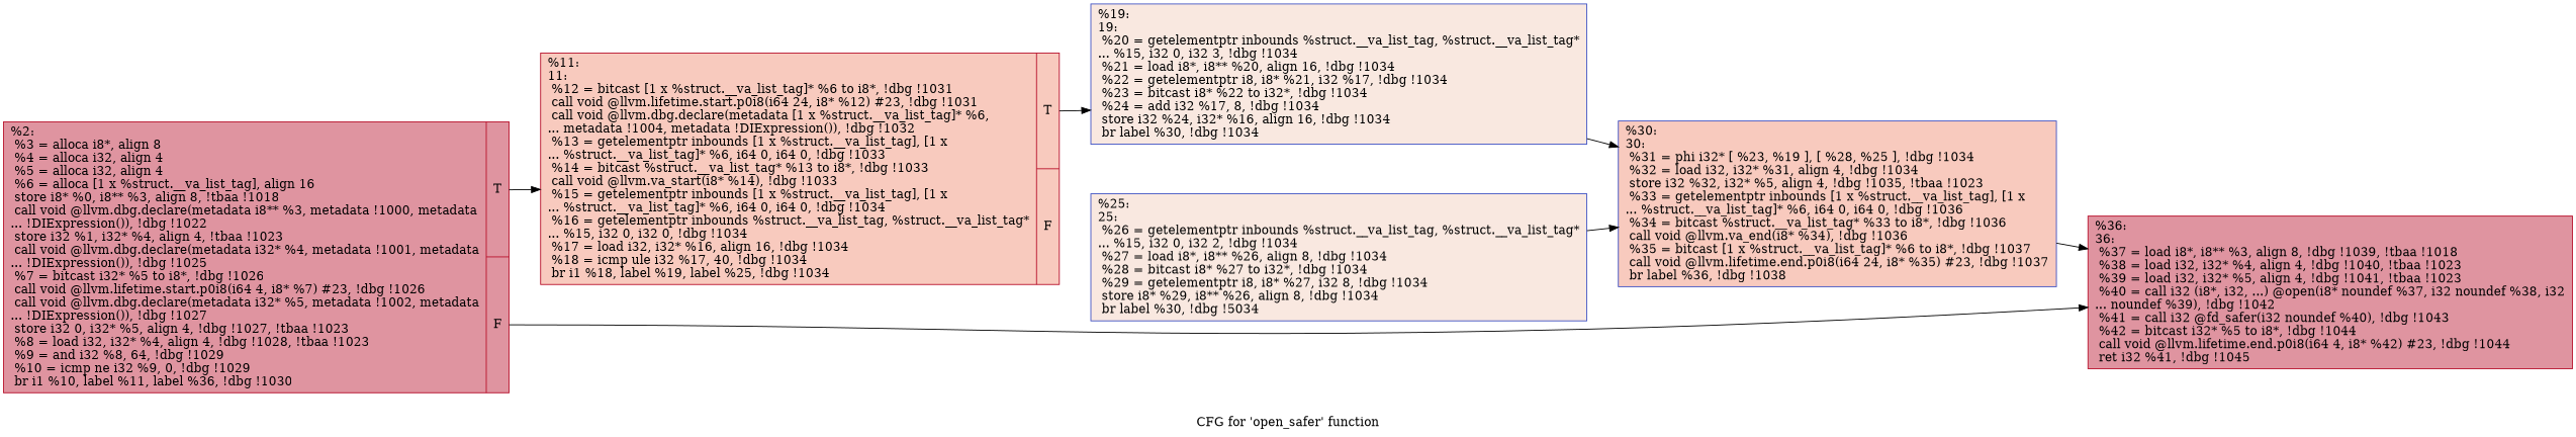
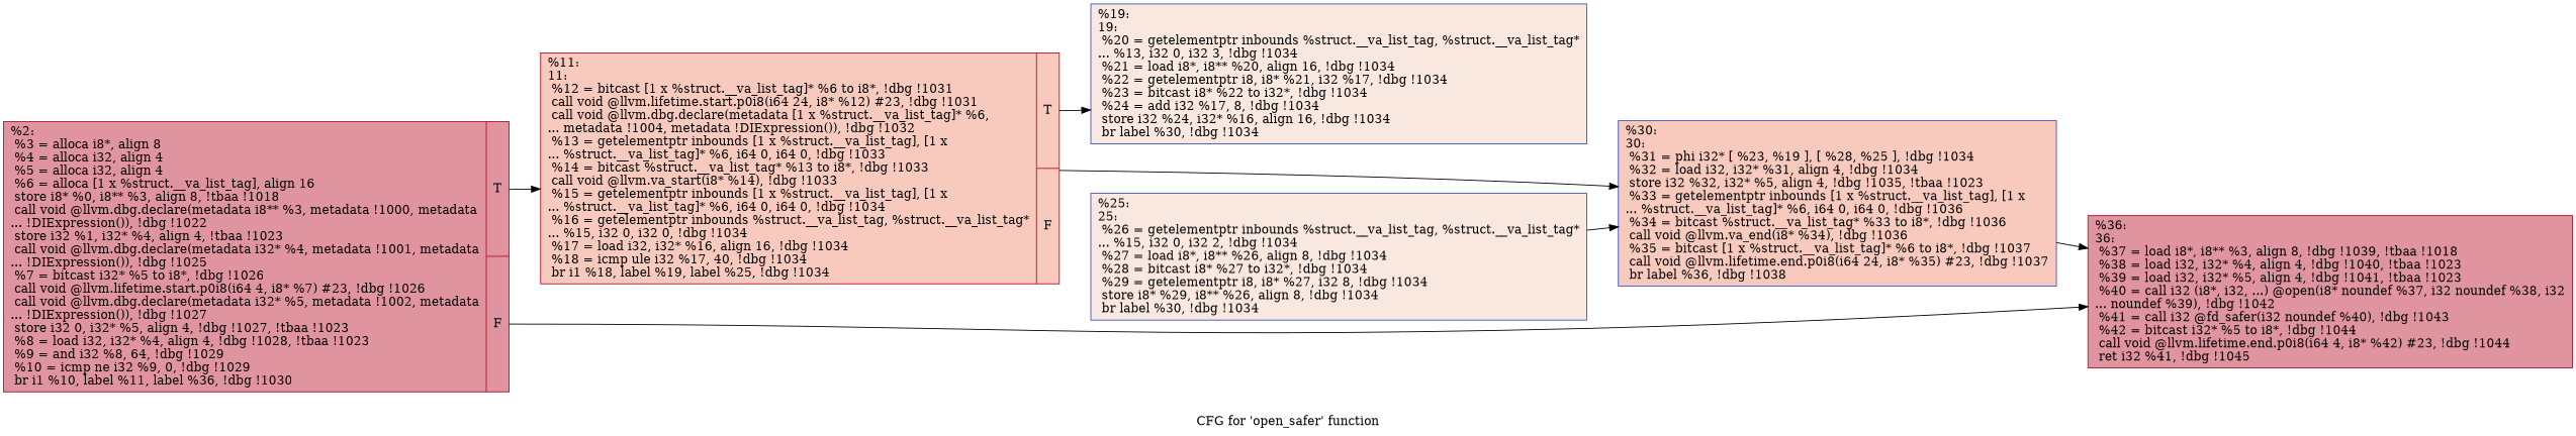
  digraph {
    label="CFG for 'open_safer' function"
    rankdir=LR
    node [color="#b70d28ff" fillcolor="#b70d2870" shape=record style=filled]
    n1 [label="{%2:\l  %3 = alloca i8*, align 8\l  %4 = alloca i32, align 4\l  %5 = alloca i32, align 4\l  %6 = alloca [1 x %struct.__va_list_tag], align 16\l  store i8* %0, i8** %3, align 8, !tbaa !1018\l  call void @llvm.dbg.declare(metadata i8** %3, metadata !1000, metadata\l... !DIExpression()), !dbg !1022\l  store i32 %1, i32* %4, align 4, !tbaa !1023\l  call void @llvm.dbg.declare(metadata i32* %4, metadata !1001, metadata\l... !DIExpression()), !dbg !1025\l  %7 = bitcast i32* %5 to i8*, !dbg !1026\l  call void @llvm.lifetime.start.p0i8(i64 4, i8* %7) #23, !dbg !1026\l  call void @llvm.dbg.declare(metadata i32* %5, metadata !1002, metadata\l... !DIExpression()), !dbg !1027\l  store i32 0, i32* %5, align 4, !dbg !1027, !tbaa !1023\l  %8 = load i32, i32* %4, align 4, !dbg !1028, !tbaa !1023\l  %9 = and i32 %8, 64, !dbg !1029\l  %10 = icmp ne i32 %9, 0, !dbg !1029\l  br i1 %10, label %11, label %36, !dbg !1030\l|{<s0>T|<s1>F}}"]
    n2 [fillcolor="#ef886b70" label="{%11:\l11:                                               \l  %12 = bitcast [1 x %struct.__va_list_tag]* %6 to i8*, !dbg !1031\l  call void @llvm.lifetime.start.p0i8(i64 24, i8* %12) #23, !dbg !1031\l  call void @llvm.dbg.declare(metadata [1 x %struct.__va_list_tag]* %6,\l... metadata !1004, metadata !DIExpression()), !dbg !1032\l  %13 = getelementptr inbounds [1 x %struct.__va_list_tag], [1 x\l... %struct.__va_list_tag]* %6, i64 0, i64 0, !dbg !1033\l  %14 = bitcast %struct.__va_list_tag* %13 to i8*, !dbg !1033\l  call void @llvm.va_start(i8* %14), !dbg !1033\l  %15 = getelementptr inbounds [1 x %struct.__va_list_tag], [1 x\l... %struct.__va_list_tag]* %6, i64 0, i64 0, !dbg !1034\l  %16 = getelementptr inbounds %struct.__va_list_tag, %struct.__va_list_tag*\l... %15, i32 0, i32 0, !dbg !1034\l  %17 = load i32, i32* %16, align 16, !dbg !1034\l  %18 = icmp ule i32 %17, 40, !dbg !1034\l  br i1 %18, label %19, label %25, !dbg !1034\l|{<s0>T|<s1>F}}"]
    n3 [label="{%36:\l36:                                               \l  %37 = load i8*, i8** %3, align 8, !dbg !1039, !tbaa !1018\l  %38 = load i32, i32* %4, align 4, !dbg !1040, !tbaa !1023\l  %39 = load i32, i32* %5, align 4, !dbg !1041, !tbaa !1023\l  %40 = call i32 (i8*, i32, ...) @open(i8* noundef %37, i32 noundef %38, i32\l... noundef %39), !dbg !1042\l  %41 = call i32 @fd_safer(i32 noundef %40), !dbg !1043\l  %42 = bitcast i32* %5 to i8*, !dbg !1044\l  call void @llvm.lifetime.end.p0i8(i64 4, i8* %42) #23, !dbg !1044\l  ret i32 %41, !dbg !1045\l}"]
-   n4 [color="#3d50c3ff" fillcolor="#f1ccb870" label="{%19:\l19:                                               \l  %20 = getelementptr inbounds %struct.__va_list_tag, %struct.__va_list_tag*\l... %15, i32 0, i32 3, !dbg !1034\l  %21 = load i8*, i8** %20, align 16, !dbg !1034\l  %22 = getelementptr i8, i8* %21, i32 %17, !dbg !1034\l  %23 = bitcast i8* %22 to i32*, !dbg !1034\l  %24 = add i32 %17, 8, !dbg !1034\l  store i32 %24, i32* %16, align 16, !dbg !1034\l  br label %30, !dbg !1034\l}"]
+   n4 [color="#3d50c3ff" fillcolor="#f1ccb870" label="{%19:\l19:                                               \l  %20 = getelementptr inbounds %struct.__va_list_tag, %struct.__va_list_tag*\l... %13, i32 0, i32 3, !dbg !1034\l  %21 = load i8*, i8** %20, align 16, !dbg !1034\l  %22 = getelementptr i8, i8* %21, i32 %17, !dbg !1034\l  %23 = bitcast i8* %22 to i32*, !dbg !1034\l  %24 = add i32 %17, 8, !dbg !1034\l  store i32 %24, i32* %16, align 16, !dbg !1034\l  br label %30, !dbg !1034\l}"]
    n5 [color="#3d50c3ff" fillcolor="#ef886b70" label="{%30:\l30:                                               \l  %31 = phi i32* [ %23, %19 ], [ %28, %25 ], !dbg !1034\l  %32 = load i32, i32* %31, align 4, !dbg !1034\l  store i32 %32, i32* %5, align 4, !dbg !1035, !tbaa !1023\l  %33 = getelementptr inbounds [1 x %struct.__va_list_tag], [1 x\l... %struct.__va_list_tag]* %6, i64 0, i64 0, !dbg !1036\l  %34 = bitcast %struct.__va_list_tag* %33 to i8*, !dbg !1036\l  call void @llvm.va_end(i8* %34), !dbg !1036\l  %35 = bitcast [1 x %struct.__va_list_tag]* %6 to i8*, !dbg !1037\l  call void @llvm.lifetime.end.p0i8(i64 24, i8* %35) #23, !dbg !1037\l  br label %36, !dbg !1038\l}"]
-   n6 [color="#3d50c3ff" fillcolor="#f1ccb870" label="{%25:\l25:                                               \l  %26 = getelementptr inbounds %struct.__va_list_tag, %struct.__va_list_tag*\l... %15, i32 0, i32 2, !dbg !1034\l  %27 = load i8*, i8** %26, align 8, !dbg !1034\l  %28 = bitcast i8* %27 to i32*, !dbg !1034\l  %29 = getelementptr i8, i8* %27, i32 8, !dbg !1034\l  store i8* %29, i8** %26, align 8, !dbg !1034\l  br label %30, !dbg !5034\l}"]
+   n6 [color="#3d50c3ff" fillcolor="#f1ccb870" label="{%25:\l25:                                               \l  %26 = getelementptr inbounds %struct.__va_list_tag, %struct.__va_list_tag*\l... %15, i32 0, i32 2, !dbg !1034\l  %27 = load i8*, i8** %26, align 8, !dbg !1034\l  %28 = bitcast i8* %27 to i32*, !dbg !1034\l  %29 = getelementptr i8, i8* %27, i32 8, !dbg !1034\l  store i8* %29, i8** %26, align 8, !dbg !1034\l  br label %30, !dbg !1034\l}"]
    n1 -> n2 [tailport=s0]
    n1 -> n3 [tailport=s1]
    n2 -> n4 [tailport=s0]
-   n4 -> n5
+   n2 -> n5
    n5 -> n3
    n6 -> n5
  }
